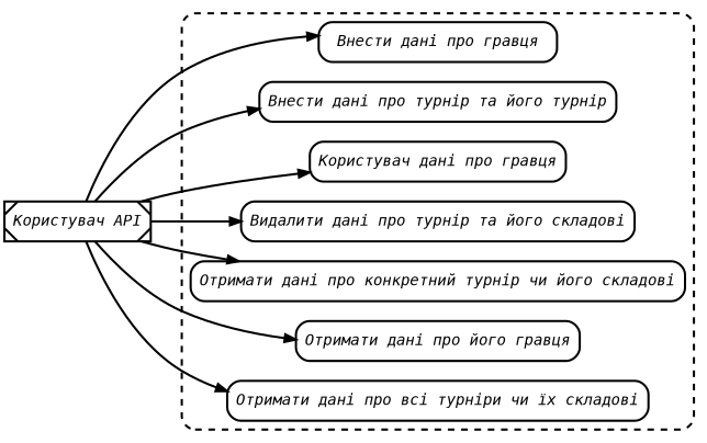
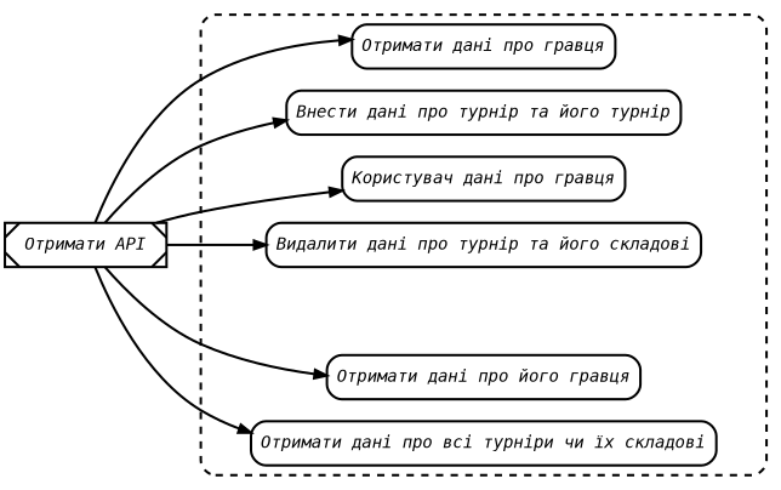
  digraph {
    rankdir=LR
    node [fontname="monospace italic" shape=box style="rounded,bold"]
    edge [style=bold]
-   n1 [label="Внести дані про гравця"]
+   n1 [label="Отримати дані про гравця"]
    n2 [label="Внести дані про турнір та його турнір"]
    n3 [label="Користувач дані про гравця"]
    n4 [label="Видалити дані про турнір та його складові"]
-   n5 [label="Отримати дані про конкретний турнір чи його складові"]
    n6 [label="Отримати дані про його гравця"]
    n7 [label="Отримати дані про всі турніри чи їх складові"]
-   n8 [label="Користувач API" style="bold,diagonals"]
+   n8 [label="Отримати API" style="bold,diagonals"]
    subgraph cluster_1 {
      style="rounded,dashed,bold"
      n1
      n2
      n3
      n4
-     n5
      n6
      n7
    }
    n8 -> n1
    n8 -> n2
    n8 -> n3
    n8 -> n4
-   n8 -> n5
    n8 -> n6
    n8 -> n7
  }
